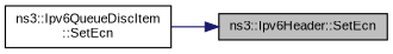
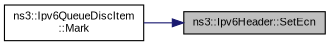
  digraph {
    rankdir=RL
    fontname="Liberation Sans"
    node [color=black fontname="Liberation Sans" fontsize=10 shape=record style=filled]
    n1 [fillcolor=grey75 fontcolor=black height=0.2 label="ns3::Ipv6Header::SetEcn" width=0.4]
-   n2 [fillcolor=white height=0.2 label="ns3::Ipv6QueueDiscItem\l::SetEcn" width=0.4]
+   n2 [fillcolor=white height=0.2 label="ns3::Ipv6QueueDiscItem\l::Mark" width=0.4]
    n1 -> n2 [color=midnightblue dir=back fontname="Liberation Sans" fontsize=10 labelfontname=Helvetica labelfontsize=10 style=solid]
  }
